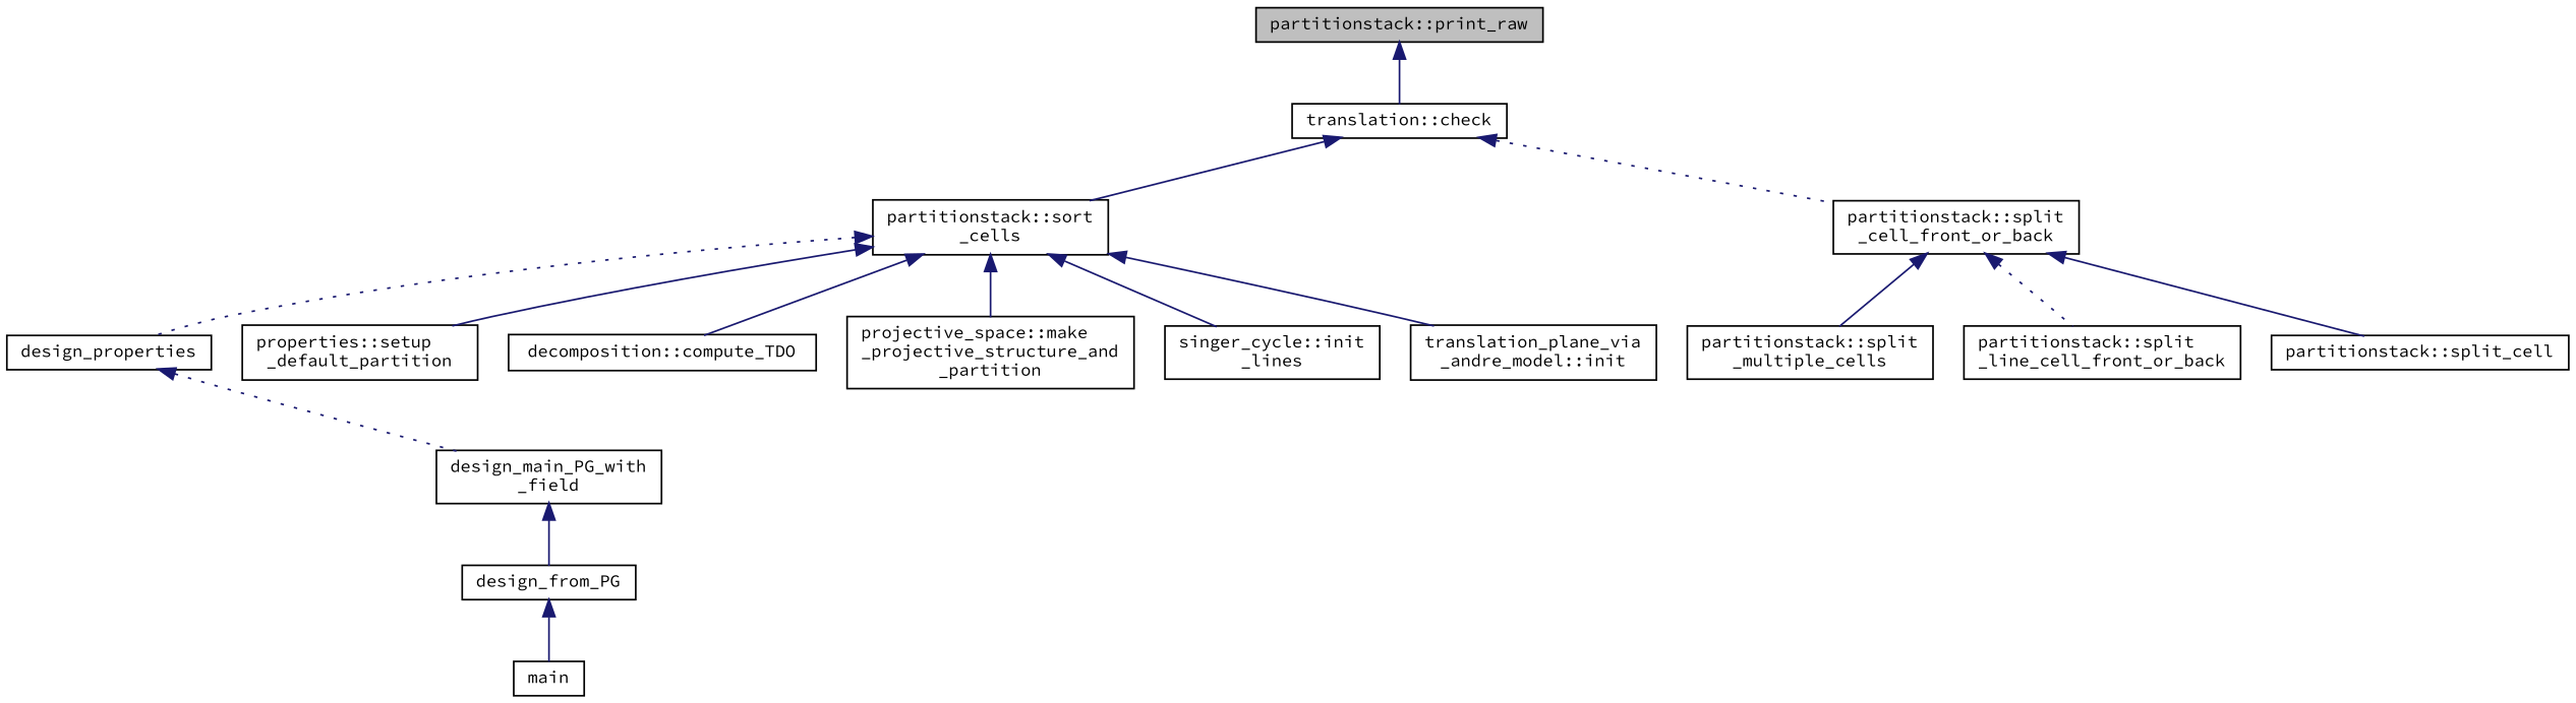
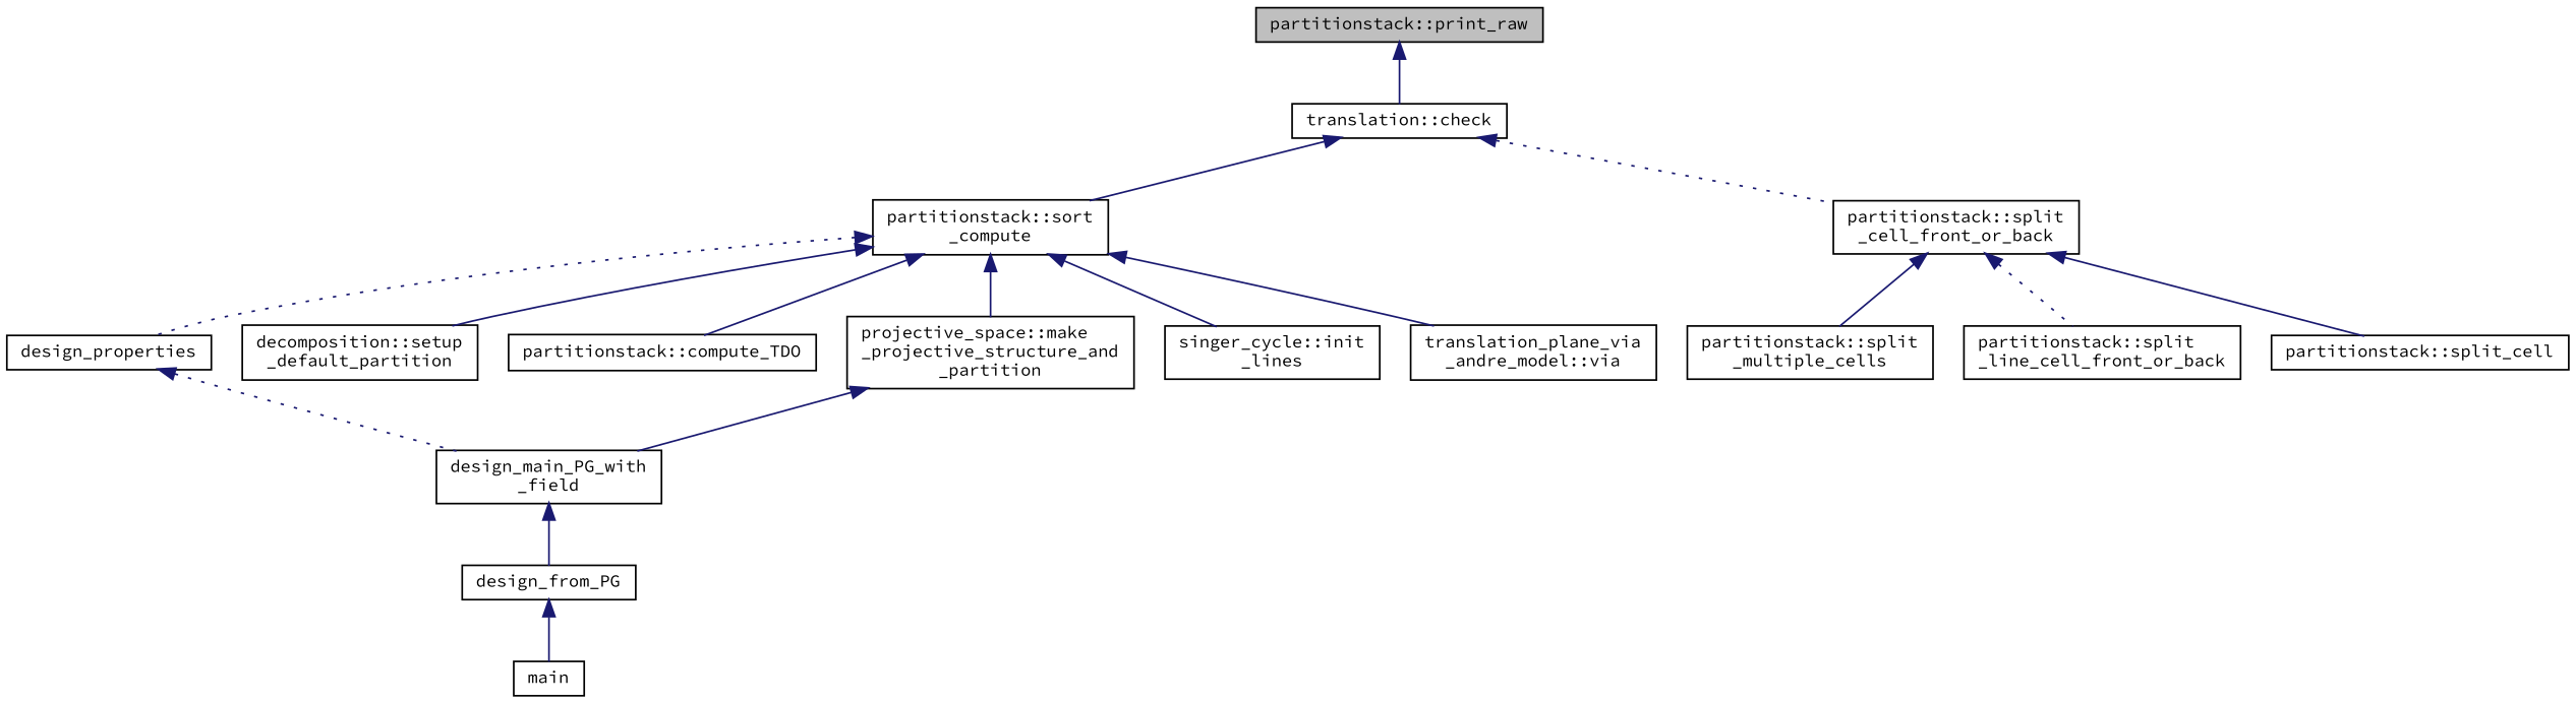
  digraph {
    fontname="Source Code Pro"
    rankdir=TB
    node [color=black fillcolor=white fontname="Source Code Pro" fontsize=10 shape=record style=filled]
    edge [color=midnightblue dir=back fontname="Source Code Pro" fontsize=10 labelfontname=Helvetica labelfontsize=10 style=solid]
    n1 [fillcolor=grey75 fontcolor=black height=0.2 label="partitionstack::print_raw" width=0.4]
    n2 [height=0.2 label="translation::check" width=0.4]
-   n3 [height=0.2 label="partitionstack::sort\l_cells" width=0.4]
+   n3 [height=0.2 label="partitionstack::sort\l_compute" width=0.4]
    n4 [height=0.2 label="partitionstack::split\l_cell_front_or_back" width=0.4]
    n5 [height=0.2 label=design_properties width=0.4]
-   n6 [height=0.2 label="properties::setup\l_default_partition" width=0.4]
-   n7 [height=0.2 label="decomposition::compute_TDO" width=0.4]
+   n6 [height=0.2 label="decomposition::setup\l_default_partition" width=0.4]
+   n7 [height=0.2 label="partitionstack::compute_TDO" width=0.4]
    n8 [height=0.2 label="projective_space::make\l_projective_structure_and\l_partition" width=0.4]
    n9 [height=0.2 label="singer_cycle::init\l_lines" width=0.4]
-   n10 [height=0.2 label="translation_plane_via\l_andre_model::init" width=0.4]
+   n10 [height=0.2 label="translation_plane_via\l_andre_model::via" width=0.4]
    n11 [height=0.2 label="partitionstack::split\l_multiple_cells" width=0.4]
    n12 [height=0.2 label="partitionstack::split\l_line_cell_front_or_back" width=0.4]
    n13 [height=0.2 label="partitionstack::split_cell" width=0.4]
    n14 [height=0.2 label="design_main_PG_with\l_field" width=0.4]
    n15 [height=0.2 label=design_from_PG width=0.4]
    n16 [height=0.2 label=main width=0.4]
    n1 -> n2
    n2 -> n3
    n2 -> n4 [style=dotted]
    n3 -> n5 [style=dotted]
    n3 -> n6
    n3 -> n7
    n3 -> n8
    n3 -> n9
    n3 -> n10
    n4 -> n11
    n4 -> n12 [style=dotted]
    n4 -> n13
    n5 -> n14 [style=dotted]
+   n8 -> n14
    n14 -> n15
    n15 -> n16
  }
